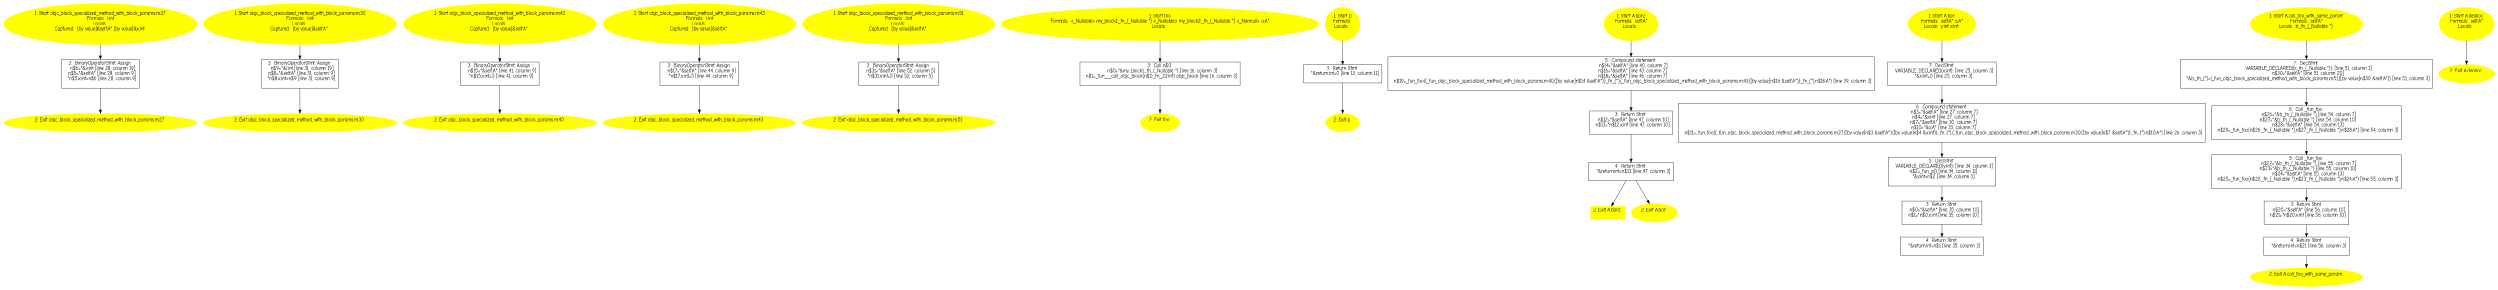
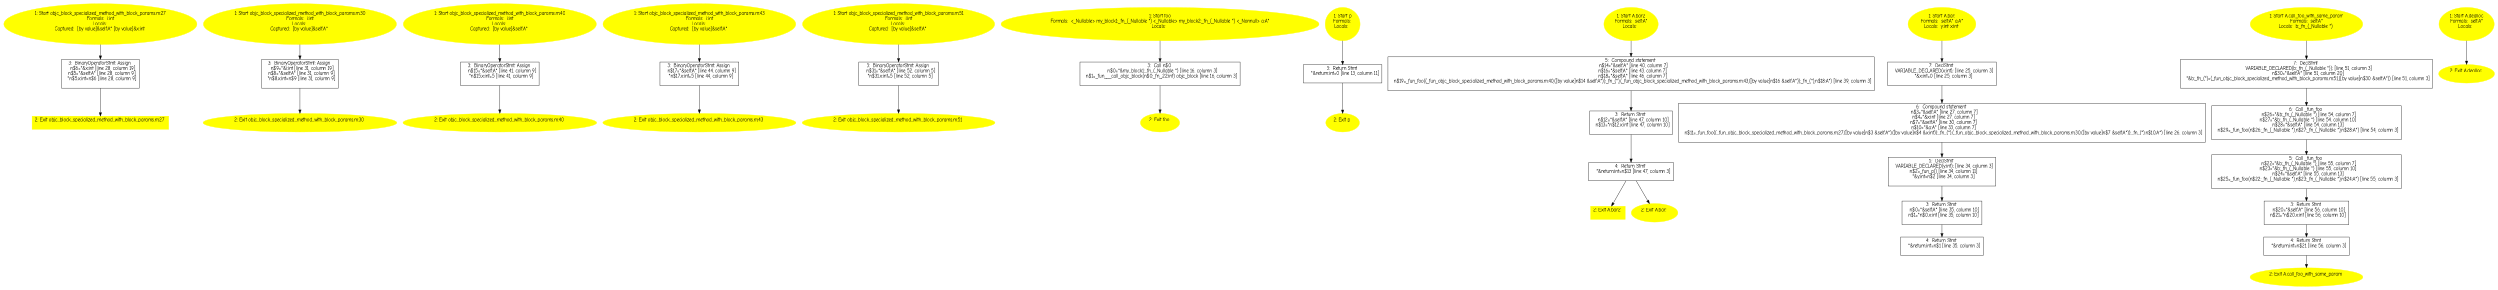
  digraph {
    fontname="Comic Neue"
    node [color=yellow fontname="Comic Neue" style=filled]
    edge [fontname="Comic Neue"]
    n1 [label="1: Start objc_block_specialized_method_with_block_params.m:27\nFormals:  i:int\nLocals: \nCaptured:  [by value]&self:A* [by value]&x:int \n  "]
    n2 [label="3:  BinaryOperatorStmt: Assign \n   n$6=*&x:int [line 28, column 19]\n  n$5=*&self:A* [line 28, column 9]\n  *n$5.x:int=n$6 [line 28, column 9]\n " shape=box color="" style=""]
-   n3 [label="2: Exit objc_block_specialized_method_with_block_params.m:27 \n  "]
+   n3 [label="2: Exit objc_block_specialized_method_with_block_params.m:27 \n  " shape=box]
    n4 [label="1: Start objc_block_specialized_method_with_block_params.m:30\nFormals:  i:int\nLocals: \nCaptured:  [by value]&self:A* \n  "]
    n5 [label="3:  BinaryOperatorStmt: Assign \n   n$9=*&i:int [line 31, column 19]\n  n$8=*&self:A* [line 31, column 9]\n  *n$8.x:int=n$9 [line 31, column 9]\n " shape=box color="" style=""]
    n6 [label="2: Exit objc_block_specialized_method_with_block_params.m:30 \n  "]
    n7 [label="1: Start objc_block_specialized_method_with_block_params.m:40\nFormals:  i:int\nLocals: \nCaptured:  [by value]&self:A* \n  "]
    n8 [label="3:  BinaryOperatorStmt: Assign \n   n$15=*&self:A* [line 41, column 9]\n  *n$15.x:int=5 [line 41, column 9]\n " shape=box color="" style=""]
    n9 [label="2: Exit objc_block_specialized_method_with_block_params.m:40 \n  "]
    n10 [label="1: Start objc_block_specialized_method_with_block_params.m:43\nFormals:  i:int\nLocals: \nCaptured:  [by value]&self:A* \n  "]
    n11 [label="3:  BinaryOperatorStmt: Assign \n   n$17=*&self:A* [line 44, column 9]\n  *n$17.x:int=5 [line 44, column 9]\n " shape=box color="" style=""]
    n12 [label="2: Exit objc_block_specialized_method_with_block_params.m:43 \n  "]
    n13 [label="1: Start objc_block_specialized_method_with_block_params.m:51\nFormals:  i:int\nLocals: \nCaptured:  [by value]&self:A* \n  "]
    n14 [label="3:  BinaryOperatorStmt: Assign \n   n$31=*&self:A* [line 52, column 5]\n  *n$31.x:int=5 [line 52, column 5]\n " shape=box color="" style=""]
    n15 [label="2: Exit objc_block_specialized_method_with_block_params.m:51 \n  "]
    n16 [label="1: Start foo\nFormals:  <_Nullable> my_block1:_fn_(_Nullable *) <_Nullable> my_block2:_fn_(_Nullable *) <_Nonnull> a:A*\nLocals:  \n  "]
    n17 [label="3:  Call n$0 \n   n$0=*&my_block1:_fn_(_Nullable *) [line 16, column 3]\n  n$1=_fun___call_objc_block(n$0:_fn_,22:int) objc_block [line 16, column 3]\n " shape=box color="" style=""]
    n18 [label="2: Exit foo \n  "]
    n19 [label="1: Start p\nFormals: \nLocals:  \n  "]
    n20 [label="3:  Return Stmt \n   *&return:int=0 [line 13, column 11]\n " shape=box color="" style=""]
    n21 [label="2: Exit p \n  "]
    n22 [label="1: Start A.bar2\nFormals:  self:A*\nLocals:  \n  "]
    n23 [label="5:  Compound statement \n   n$14=*&self:A* [line 40, column 7]\n  n$16=*&self:A* [line 43, column 7]\n  n$18=*&self:A* [line 46, column 7]\n  n$19=_fun_foo((_fun_objc_block_specialized_method_with_block_params.m:40,([by value]n$14 &self:A*)):_fn_(*),(_fun_objc_block_specialized_method_with_block_params.m:43,([by value]n$16 &self:A*)):_fn_(*),n$18:A*) [line 39, column 3]\n " shape=box color="" style=""]
    n24 [label="3:  Return Stmt \n   n$12=*&self:A* [line 47, column 10]\n  n$13=*n$12.x:int [line 47, column 10]\n " shape=box color="" style=""]
    n25 [label="4:  Return Stmt \n   *&return:int=n$13 [line 47, column 3]\n " shape=box color="" style=""]
    n26 [label="2: Exit A.bar2 \n  " shape=box]
    n27 [label="2: Exit A.bar: \n  "]
    n28 [label="1: Start A.bar:\nFormals:  self:A* a:A*\nLocals:  y:int x:int \n  "]
    n29 [label="7:  DeclStmt \n   VARIABLE_DECLARED(x:int); [line 25, column 3]\n  *&x:int=0 [line 25, column 3]\n " shape=box color="" style=""]
    n30 [label="6:  Compound statement \n   n$3=*&self:A* [line 27, column 7]\n  n$4=*&x:int [line 27, column 7]\n  n$7=*&self:A* [line 30, column 7]\n  n$10=*&a:A* [line 33, column 7]\n  n$11=_fun_foo((_fun_objc_block_specialized_method_with_block_params.m:27,([by value]n$3 &self:A*),([by value]n$4 &x:int)):_fn_(*),(_fun_objc_block_specialized_method_with_block_params.m:30,([by value]n$7 &self:A*)):_fn_(*),n$10:A*) [line 26, column 3]\n " shape=box color="" style=""]
    n31 [label="5:  DeclStmt \n   VARIABLE_DECLARED(y:int); [line 34, column 3]\n  n$2=_fun_p() [line 34, column 11]\n  *&y:int=n$2 [line 34, column 3]\n " shape=box color="" style=""]
    n32 [label="3:  Return Stmt \n   n$0=*&self:A* [line 35, column 10]\n  n$1=*n$0.x:int [line 35, column 10]\n " shape=box color="" style=""]
    n33 [label="4:  Return Stmt \n   *&return:int=n$1 [line 35, column 3]\n " shape=box color="" style=""]
    n34 [label="1: Start A.call_foo_with_same_param\nFormals:  self:A*\nLocals:  b:_fn_(_Nullable *) \n  "]
    n35 [label="7:  DeclStmt \n   VARIABLE_DECLARED(b:_fn_(_Nullable *)); [line 51, column 3]\n  n$30=*&self:A* [line 51, column 20]\n  *&b:_fn_(*)=(_fun_objc_block_specialized_method_with_block_params.m:51,([by value]n$30 &self:A*)) [line 51, column 3]\n " shape=box color="" style=""]
    n36 [label="6:  Call _fun_foo \n   n$26=*&b:_fn_(_Nullable *) [line 54, column 7]\n  n$27=*&b:_fn_(_Nullable *) [line 54, column 10]\n  n$28=*&self:A* [line 54, column 13]\n  n$29=_fun_foo(n$26:_fn_(_Nullable *),n$27:_fn_(_Nullable *),n$28:A*) [line 54, column 3]\n " shape=box color="" style=""]
    n37 [label="5:  Call _fun_foo \n   n$22=*&b:_fn_(_Nullable *) [line 55, column 7]\n  n$23=*&b:_fn_(_Nullable *) [line 55, column 10]\n  n$24=*&self:A* [line 55, column 13]\n  n$25=_fun_foo(n$22:_fn_(_Nullable *),n$23:_fn_(_Nullable *),n$24:A*) [line 55, column 3]\n " shape=box color="" style=""]
    n38 [label="2: Exit A.call_foo_with_same_param \n  "]
    n39 [label="3:  Return Stmt \n   n$20=*&self:A* [line 56, column 10]\n  n$21=*n$20.x:int [line 56, column 10]\n " shape=box color="" style=""]
    n40 [label="4:  Return Stmt \n   *&return:int=n$21 [line 56, column 3]\n " shape=box color="" style=""]
    n41 [label="1: Start A.dealloc\nFormals:  self:A*\nLocals:  \n  "]
    n42 [label="2: Exit A.dealloc \n  "]
    n1 -> n2
    n2 -> n3
    n4 -> n5
    n5 -> n6
    n7 -> n8
    n8 -> n9
    n10 -> n11
    n11 -> n12
    n13 -> n14
    n14 -> n15
    n16 -> n17
    n17 -> n18
    n19 -> n20
    n20 -> n21
    n22 -> n23
    n23 -> n24
    n24 -> n25
    n25 -> n26
    n25 -> n27
    n28 -> n29
    n29 -> n30
    n30 -> n31
    n31 -> n32
    n32 -> n33
    n34 -> n35
    n35 -> n36
    n36 -> n37
    n37 -> n39
    n39 -> n40
    n40 -> n38
    n41 -> n42
  }
